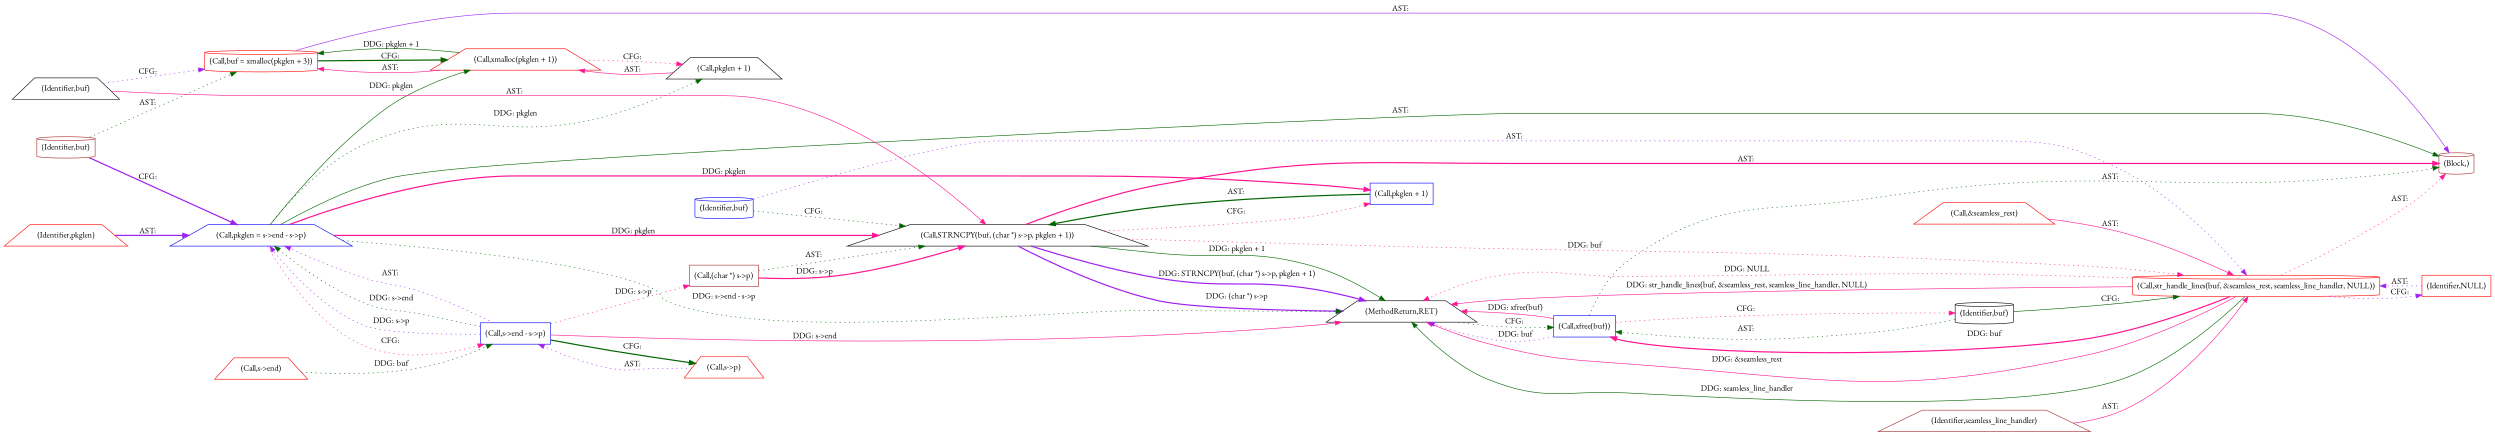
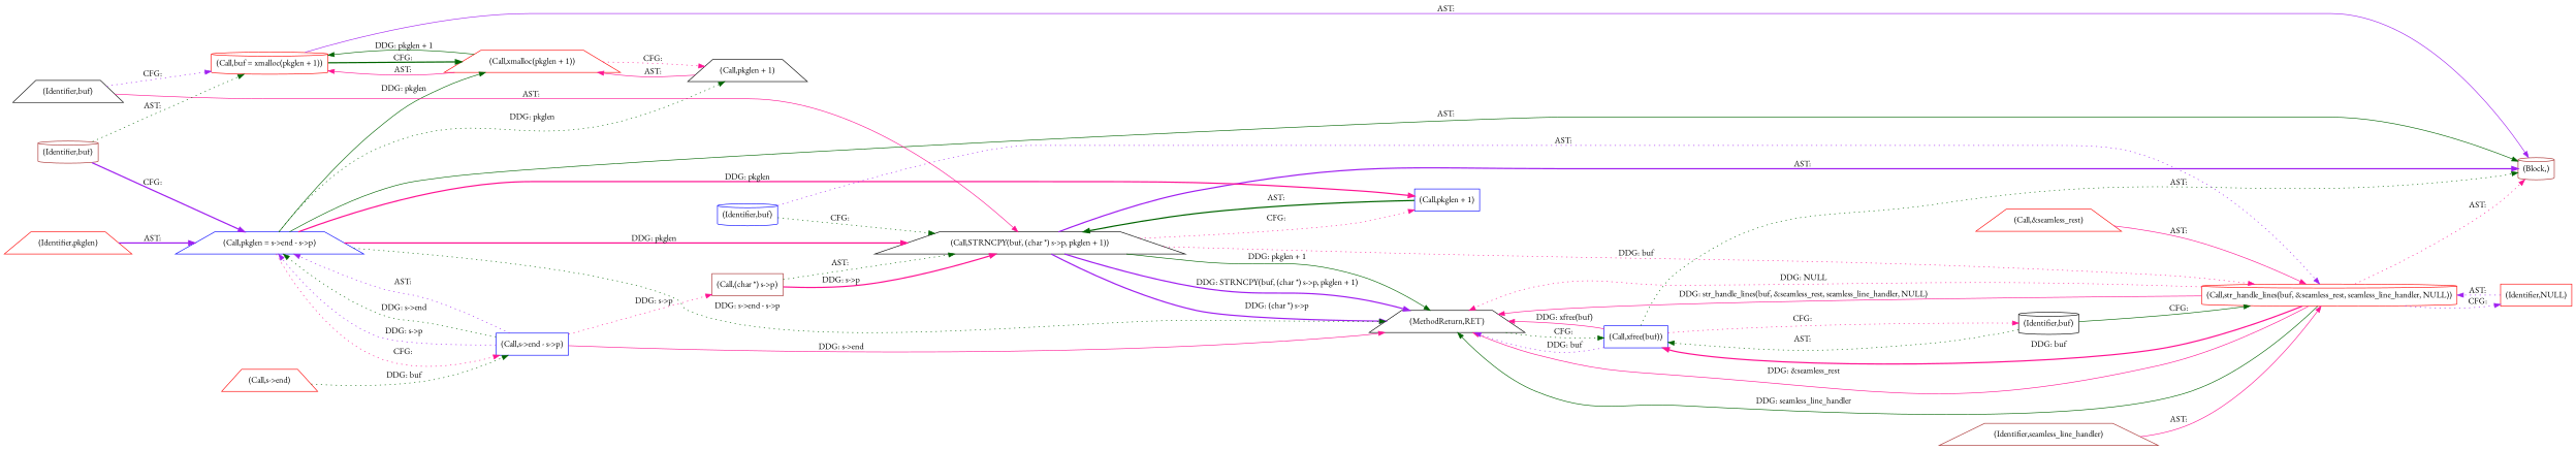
  digraph {
    fontname="EB Garamond"
    rankdir=LR
    node [color=red fontname="EB Garamond" shape=trapezium]
    edge [color=deeppink fontname="EB Garamond" style=dotted]
-   n1 [label="(Call,buf = xmalloc(pkglen + 3))" shape=cylinder]
+   n1 [label="(Call,buf = xmalloc(pkglen + 1))" shape=cylinder]
    n2 [label="(Call,xmalloc(pkglen + 1))"]
    n3 [color=brown label="(Block,)" shape=cylinder]
    n4 [color=black label="(Call,pkglen + 1)"]
    n5 [color=black label="(Call,STRNCPY(buf, (char *) s->p, pkglen + 1))"]
    n6 [color=black label="(MethodReturn,RET)"]
    n7 [color=blue label="(Call,pkglen + 1)" shape=box]
    n8 [label="(Call,str_handle_lines(buf, &seamless_rest, seamless_line_handler, NULL))" shape=cylinder]
    n9 [color=blue label="(Call,xfree(buf))" shape=box]
    n10 [color=blue label="(Call,pkglen = s->end - s->p)"]
    n11 [color=blue label="(Call,s->end - s->p)" shape=box]
    n12 [color=brown label="(Call,(char *) s->p)" shape=box]
-   n13 [label="(Call,s->p)"]
    n14 [label="(Identifier,NULL)" shape=box]
    n15 [color=black label="(Identifier,buf)" shape=cylinder]
    n16 [color=brown label="(Identifier,seamless_line_handler)"]
    n17 [label="(Identifier,pkglen)"]
    n18 [label="(Call,&seamless_rest)"]
    n19 [color=blue label="(Identifier,buf)" shape=cylinder]
    n20 [color=black label="(Identifier,buf)"]
    n21 [label="(Call,s->end)"]
    n22 [color=brown label="(Identifier,buf)" shape=cylinder]
    n1 -> n2 [color=darkgreen label="CFG: " style=bold]
    n1 -> n3 [color=purple label="AST: " style=solid]
    n2 -> n1 [label="AST: " style=solid]
    n2 -> n1 [color=darkgreen label="DDG: pkglen + 1" style=solid]
    n2 -> n4 [label="CFG: "]
    n4 -> n2 [label="AST: " style=solid]
-   n5 -> n3 [label="AST: " style=bold]
+   n5 -> n3 [color=purple label="AST: " style=bold]
    n5 -> n6 [color=darkgreen label="DDG: pkglen + 1" style=solid]
    n5 -> n6 [color=purple label="DDG: STRNCPY(buf, (char *) s->p, pkglen + 1)" style=bold]
    n5 -> n6 [color=purple label="DDG: (char *) s->p" style=bold]
    n5 -> n7 [label="CFG: "]
    n5 -> n8 [label="DDG: buf"]
    n6 -> n9 [color=darkgreen label="CFG: "]
    n7 -> n5 [color=darkgreen label="AST: " style=bold]
    n8 -> n3 [label="AST: "]
    n8 -> n6 [color=darkgreen label="DDG: seamless_line_handler" style=solid]
    n8 -> n6 [label="DDG: NULL"]
    n8 -> n6 [label="DDG: str_handle_lines(buf, &seamless_rest, seamless_line_handler, NULL)" style=solid]
    n8 -> n6 [label="DDG: &seamless_rest" style=solid]
    n8 -> n9 [label="DDG: buf" style=bold]
    n8 -> n14 [color=purple label="CFG: "]
    n9 -> n3 [color=darkgreen label="AST: "]
    n9 -> n6 [color=purple label="DDG: buf"]
    n9 -> n6 [label="DDG: xfree(buf)" style=solid]
    n9 -> n15 [label="CFG: "]
    n10 -> n2 [color=darkgreen label="DDG: pkglen" style=solid]
    n10 -> n3 [color=darkgreen label="AST: " style=solid]
    n10 -> n4 [color=darkgreen label="DDG: pkglen"]
    n10 -> n5 [label="DDG: pkglen" style=bold]
    n10 -> n6 [color=darkgreen label="DDG: s->end - s->p"]
    n10 -> n7 [label="DDG: pkglen" style=bold]
    n10 -> n11 [label="CFG: "]
    n11 -> n6 [label="DDG: s->end" style=solid]
    n11 -> n10 [color=purple label="AST: "]
    n11 -> n10 [color=darkgreen label="DDG: s->end"]
    n11 -> n10 [color=purple label="DDG: s->p"]
    n11 -> n12 [label="DDG: s->p"]
-   n11 -> n13 [color=darkgreen label="CFG: " style=bold]
    n12 -> n5 [color=darkgreen label="AST: "]
    n12 -> n5 [label="DDG: s->p" style=bold]
-   n13 -> n11 [color=purple label="AST: "]
    n14 -> n8 [color=purple label="AST: "]
    n15 -> n8 [color=darkgreen label="CFG: " style=solid]
    n15 -> n9 [color=darkgreen label="AST: "]
    n16 -> n8 [label="AST: " style=solid]
    n17 -> n10 [color=purple label="AST: " style=bold]
    n18 -> n8 [label="AST: " style=solid]
    n19 -> n5 [color=darkgreen label="CFG: "]
    n19 -> n8 [color=purple label="AST: "]
    n20 -> n1 [color=purple label="CFG: "]
    n20 -> n5 [label="AST: " style=solid]
    n21 -> n11 [color=darkgreen label="DDG: buf"]
    n22 -> n1 [color=darkgreen label="AST: "]
    n22 -> n10 [color=purple label="CFG: " style=bold]
  }
